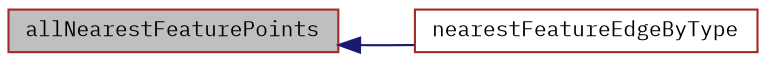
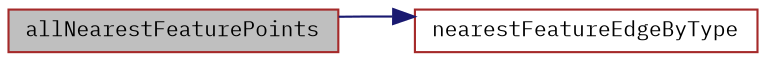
  digraph {
    rankdir=LR
    fontname="IBM Plex Mono"
    node [color=brown fontname="IBM Plex Mono" fontsize=10 shape=record]
    n1 [fillcolor=grey75 fontcolor=black height=0.2 label=allNearestFeaturePoints style=filled width=0.4]
    n2 [height=0.2 label=nearestFeatureEdgeByType width=0.4]
-   n1 -> n2 [color=midnightblue dir=back fontname="IBM Plex Mono" fontsize=10 labelfontname=Helvetica labelfontsize=10 style=solid]
+   n2 -> n1 [color=midnightblue dir=back fontname="IBM Plex Mono" fontsize=10 labelfontname=Helvetica labelfontsize=10 style=solid]
  }
